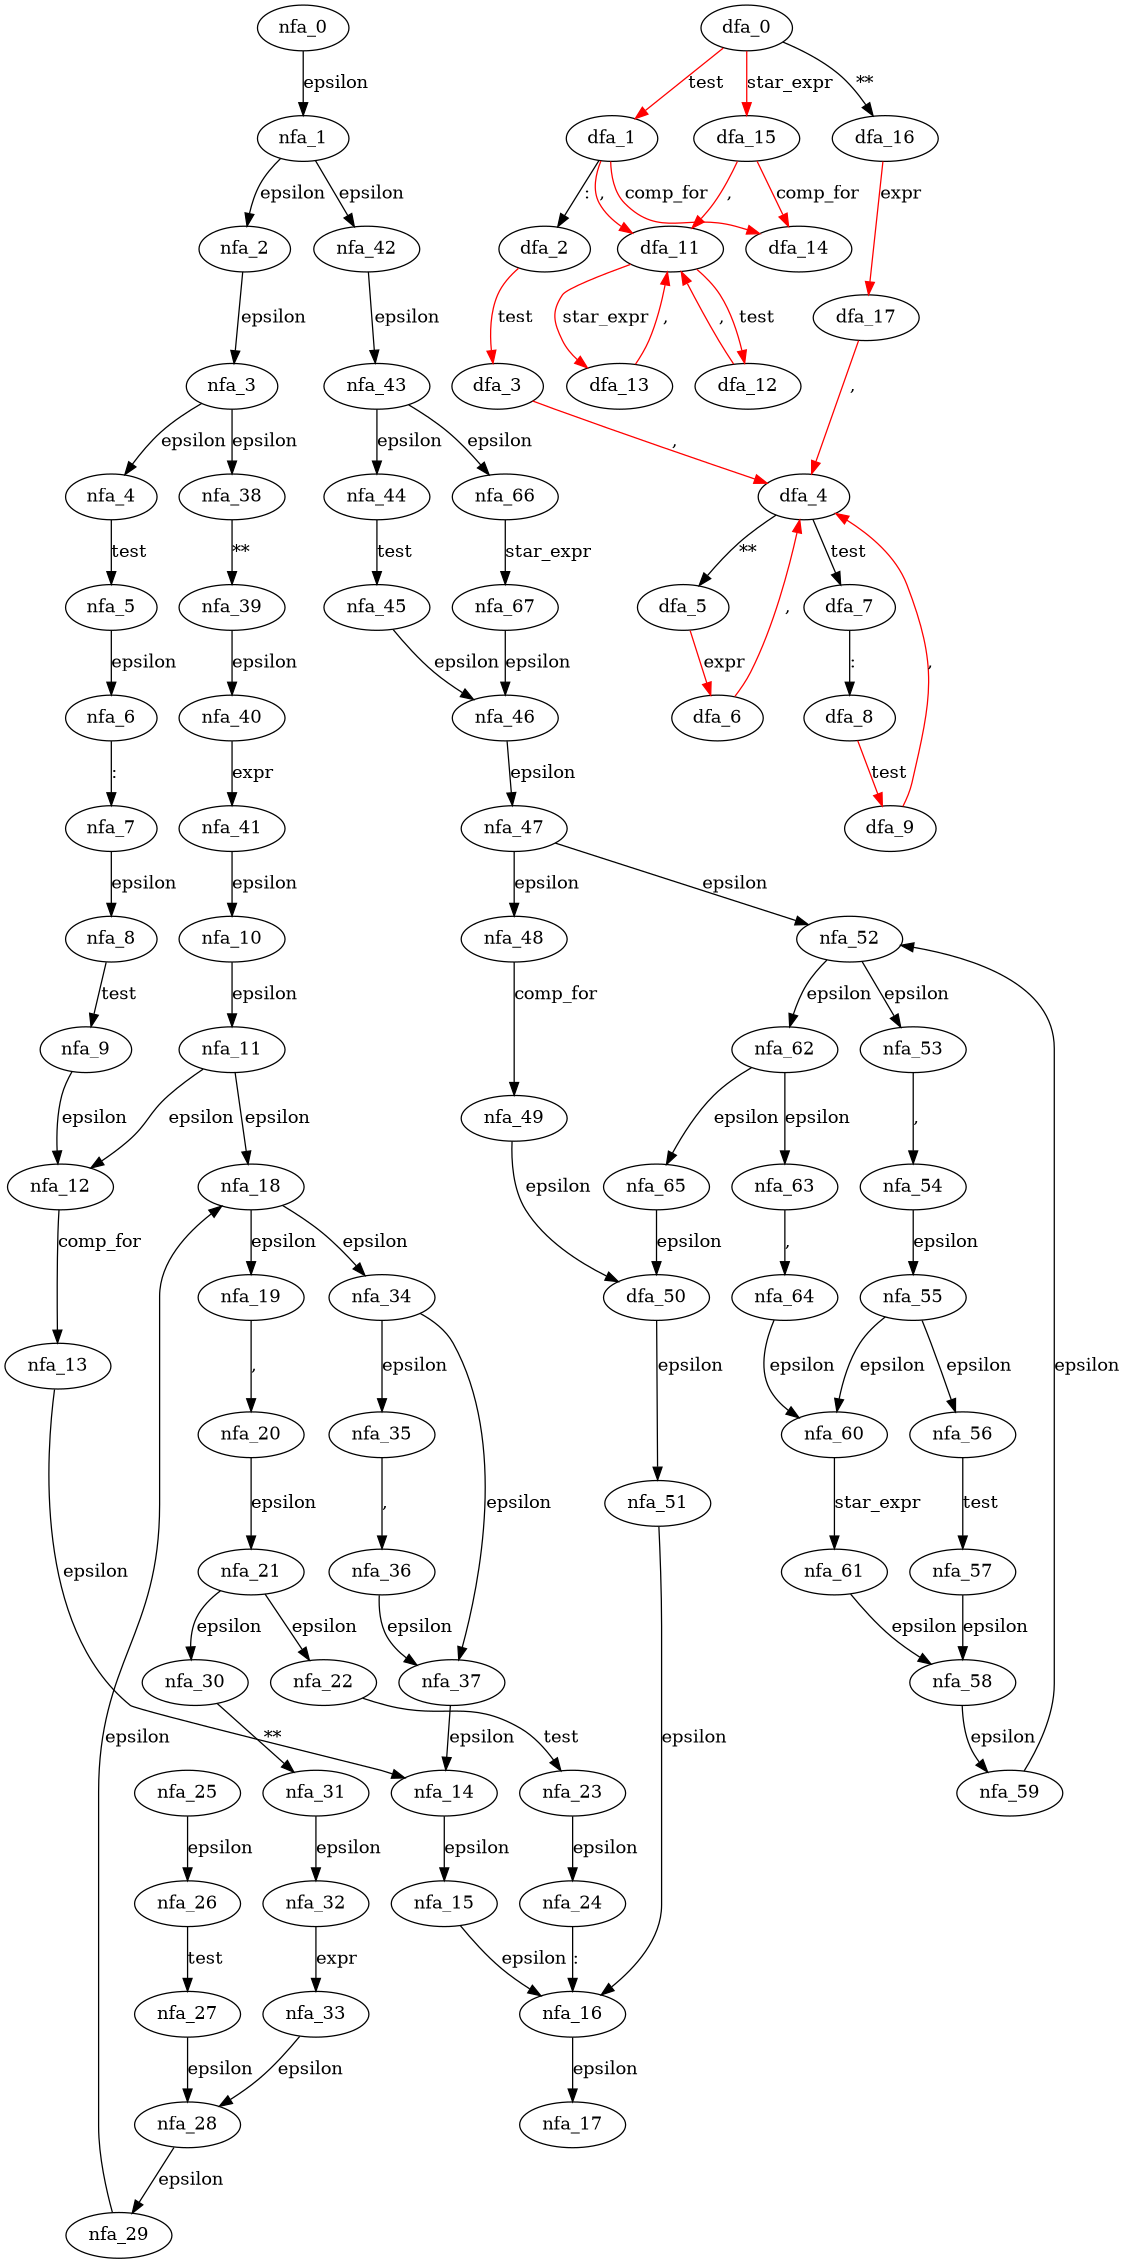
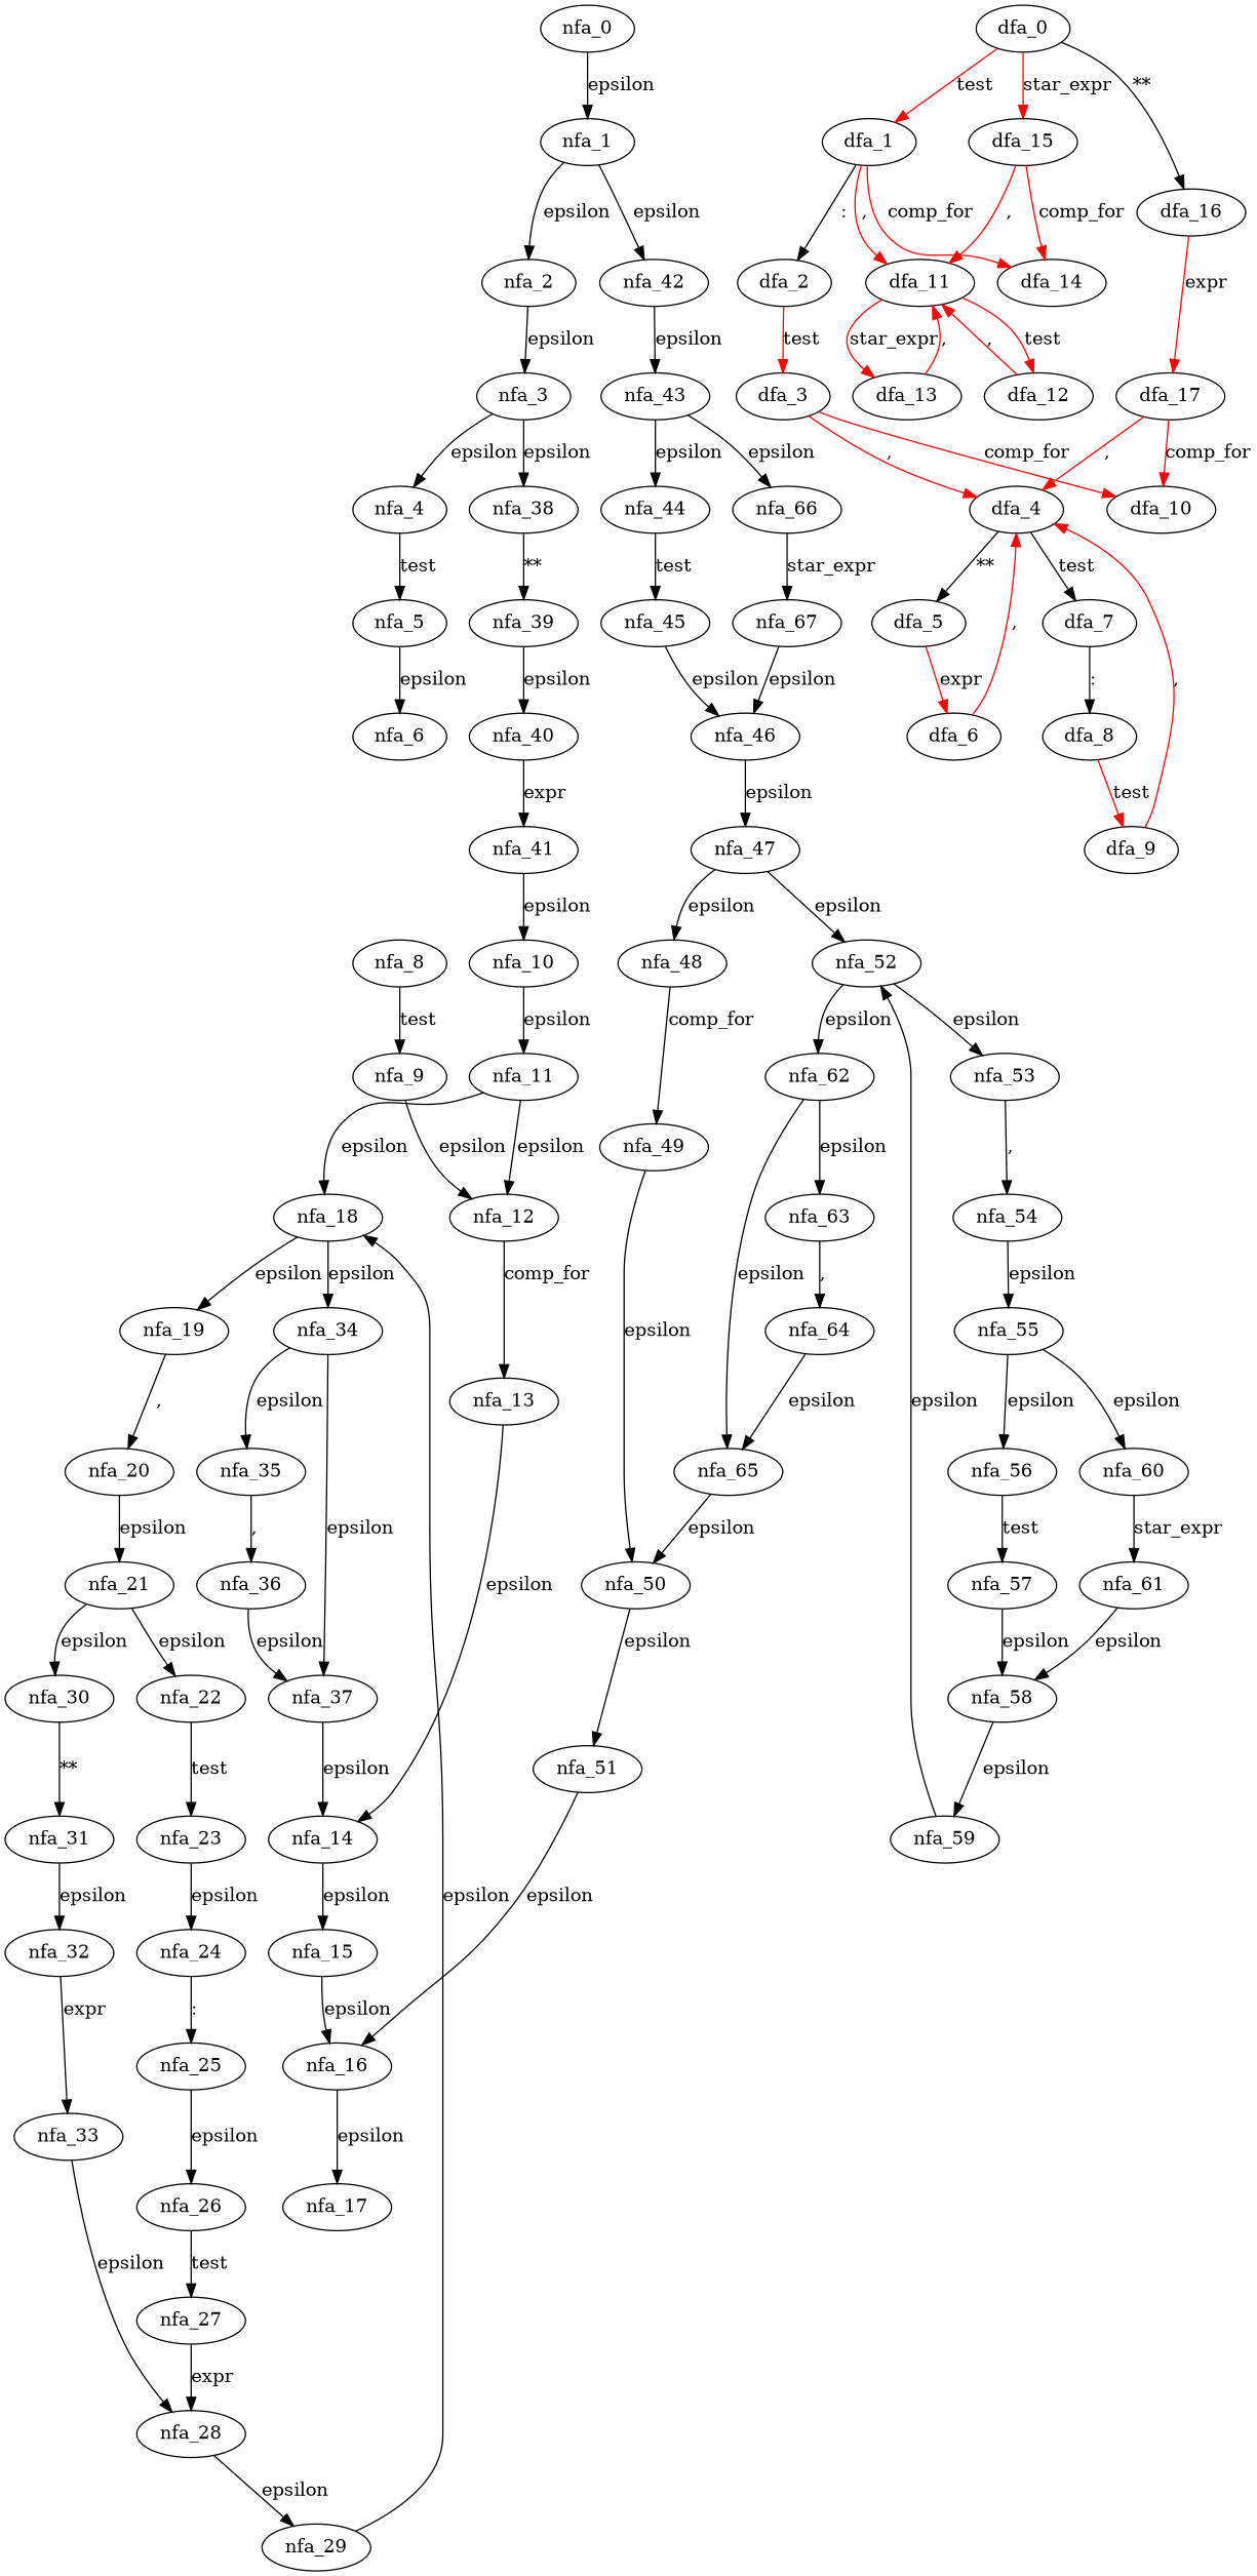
  digraph {
    nfa_0
    nfa_1
    nfa_2
    nfa_42
    nfa_3
    nfa_4
    nfa_38
    nfa_5
    nfa_6
-   nfa_7
    nfa_8
    nfa_9
    nfa_10
    nfa_11
    nfa_12
    nfa_18
    nfa_13
    nfa_14
    nfa_15
    nfa_16
    nfa_17
    nfa_19
    nfa_34
    nfa_20
    nfa_21
    nfa_22
    nfa_30
    nfa_23
    nfa_24
    nfa_25
    nfa_26
    nfa_27
    nfa_28
    nfa_29
    nfa_31
    nfa_32
    nfa_33
    nfa_35
    nfa_37
    nfa_36
    nfa_39
    nfa_40
    nfa_41
    nfa_43
    nfa_44
    nfa_66
    nfa_45
    nfa_46
    nfa_47
    nfa_48
    nfa_52
    nfa_49
-   nfa_50 [label=dfa_50]
+   nfa_50
    nfa_51
    nfa_53
    nfa_62
    nfa_54
    nfa_55
    nfa_56
    nfa_60
    nfa_57
    nfa_58
    nfa_59
    nfa_61
    nfa_63
    nfa_65
    nfa_64
    nfa_67
    dfa_0
    dfa_1
    dfa_15
    dfa_16
    dfa_2
    dfa_11
    dfa_14
    dfa_3
    dfa_4
+   dfa_10
    dfa_5
    dfa_7
    dfa_6
    dfa_8
    dfa_9
    dfa_12
    dfa_13
    dfa_17
    subgraph sub_1 {
      nfa_0
      nfa_1
      nfa_2
      nfa_42
      nfa_3
      nfa_4
      nfa_38
      nfa_5
      nfa_6
-     nfa_7
      nfa_8
      nfa_9
      nfa_10
      nfa_11
      nfa_12
      nfa_18
      nfa_13
      nfa_14
      nfa_15
      nfa_16
      nfa_17
      nfa_19
      nfa_34
      nfa_20
      nfa_21
      nfa_22
      nfa_30
      nfa_23
      nfa_24
      nfa_25
      nfa_26
      nfa_27
      nfa_28
      nfa_29
      nfa_31
      nfa_32
      nfa_33
      nfa_35
      nfa_37
      nfa_36
      nfa_39
      nfa_40
      nfa_41
      nfa_43
      nfa_44
      nfa_66
      nfa_45
      nfa_46
      nfa_47
      nfa_48
      nfa_52
      nfa_49
      nfa_50
      nfa_51
      nfa_53
      nfa_62
      nfa_54
      nfa_55
      nfa_56
      nfa_60
      nfa_57
      nfa_58
      nfa_59
      nfa_61
      nfa_63
      nfa_65
      nfa_64
      nfa_67
    }
    subgraph sub_2 {
      dfa_0
      dfa_1
      dfa_15
      dfa_16
      dfa_2
      dfa_11
      dfa_14
      dfa_3
      dfa_4
+     dfa_10
      dfa_5
      dfa_7
      dfa_6
      dfa_8
      dfa_9
      dfa_12
      dfa_13
      dfa_17
    }
    nfa_0 -> nfa_1 [label=epsilon]
    nfa_1 -> nfa_2 [label=epsilon]
    nfa_1 -> nfa_42 [label=epsilon]
    nfa_2 -> nfa_3 [label=epsilon]
    nfa_42 -> nfa_43 [label=epsilon]
    nfa_3 -> nfa_4 [label=epsilon]
    nfa_3 -> nfa_38 [label=epsilon]
    nfa_4 -> nfa_5 [label=test]
    nfa_38 -> nfa_39 [label="**"]
    nfa_5 -> nfa_6 [label=epsilon]
-   nfa_6 -> nfa_7 [label=":"]
-   nfa_7 -> nfa_8 [label=epsilon]
    nfa_8 -> nfa_9 [label=test]
    nfa_9 -> nfa_12 [label=epsilon]
    nfa_10 -> nfa_11 [label=epsilon]
    nfa_11 -> nfa_12 [label=epsilon]
    nfa_11 -> nfa_18 [label=epsilon]
    nfa_12 -> nfa_13 [label=comp_for]
    nfa_18 -> nfa_19 [label=epsilon]
    nfa_18 -> nfa_34 [label=epsilon]
    nfa_13 -> nfa_14 [label=epsilon]
    nfa_14 -> nfa_15 [label=epsilon]
    nfa_15 -> nfa_16 [label=epsilon]
    nfa_16 -> nfa_17 [label=epsilon]
    nfa_19 -> nfa_20 [label=","]
    nfa_34 -> nfa_35 [label=epsilon]
    nfa_34 -> nfa_37 [label=epsilon]
    nfa_20 -> nfa_21 [label=epsilon]
    nfa_21 -> nfa_22 [label=epsilon]
    nfa_21 -> nfa_30 [label=epsilon]
    nfa_22 -> nfa_23 [label=test]
    nfa_30 -> nfa_31 [label="**"]
    nfa_23 -> nfa_24 [label=epsilon]
-   nfa_24 -> nfa_16 [label=":"]
+   nfa_24 -> nfa_25 [label=":"]
    nfa_25 -> nfa_26 [label=epsilon]
    nfa_26 -> nfa_27 [label=test]
-   nfa_27 -> nfa_28 [label=epsilon]
+   nfa_27 -> nfa_28 [label=expr]
    nfa_28 -> nfa_29 [label=epsilon]
    nfa_29 -> nfa_18 [label=epsilon]
    nfa_31 -> nfa_32 [label=epsilon]
    nfa_32 -> nfa_33 [label=expr]
    nfa_33 -> nfa_28 [label=epsilon]
    nfa_35 -> nfa_36 [label=","]
    nfa_37 -> nfa_14 [label=epsilon]
    nfa_36 -> nfa_37 [label=epsilon]
    nfa_39 -> nfa_40 [label=epsilon]
    nfa_40 -> nfa_41 [label=expr]
    nfa_41 -> nfa_10 [label=epsilon]
    nfa_43 -> nfa_44 [label=epsilon]
    nfa_43 -> nfa_66 [label=epsilon]
    nfa_44 -> nfa_45 [label=test]
    nfa_66 -> nfa_67 [label=star_expr]
    nfa_45 -> nfa_46 [label=epsilon]
    nfa_46 -> nfa_47 [label=epsilon]
    nfa_47 -> nfa_48 [label=epsilon]
    nfa_47 -> nfa_52 [label=epsilon]
    nfa_48 -> nfa_49 [label=comp_for]
    nfa_52 -> nfa_53 [label=epsilon]
    nfa_52 -> nfa_62 [label=epsilon]
    nfa_49 -> nfa_50 [label=epsilon]
    nfa_50 -> nfa_51 [label=epsilon]
    nfa_51 -> nfa_16 [label=epsilon]
    nfa_53 -> nfa_54 [label=","]
    nfa_62 -> nfa_63 [label=epsilon]
    nfa_62 -> nfa_65 [label=epsilon]
    nfa_54 -> nfa_55 [label=epsilon]
    nfa_55 -> nfa_56 [label=epsilon]
    nfa_55 -> nfa_60 [label=epsilon]
    nfa_56 -> nfa_57 [label=test]
    nfa_60 -> nfa_61 [label=star_expr]
    nfa_57 -> nfa_58 [label=epsilon]
    nfa_58 -> nfa_59 [label=epsilon]
    nfa_59 -> nfa_52 [label=epsilon]
    nfa_61 -> nfa_58 [label=epsilon]
    nfa_63 -> nfa_64 [label=","]
    nfa_65 -> nfa_50 [label=epsilon]
-   nfa_64 -> nfa_60 [label=epsilon]
+   nfa_64 -> nfa_65 [label=epsilon]
    nfa_67 -> nfa_46 [label=epsilon]
    dfa_0 -> dfa_1 [color=red label=test]
    dfa_0 -> dfa_15 [color=red label=star_expr]
    dfa_0 -> dfa_16 [label="**"]
    dfa_1 -> dfa_2 [label=":"]
    dfa_1 -> dfa_11 [color=red label=","]
    dfa_1 -> dfa_14 [color=red label=comp_for]
    dfa_15 -> dfa_11 [color=red label=","]
    dfa_15 -> dfa_14 [color=red label=comp_for]
    dfa_16 -> dfa_17 [color=red label=expr]
    dfa_2 -> dfa_3 [color=red label=test]
    dfa_11 -> dfa_12 [color=red label=test]
    dfa_11 -> dfa_13 [color=red label=star_expr]
    dfa_3 -> dfa_4 [color=red label=","]
+   dfa_3 -> dfa_10 [color=red label=comp_for]
    dfa_4 -> dfa_5 [label="**"]
    dfa_4 -> dfa_7 [label=test]
    dfa_5 -> dfa_6 [color=red label=expr]
    dfa_7 -> dfa_8 [label=":"]
    dfa_6 -> dfa_4 [color=red label=","]
    dfa_8 -> dfa_9 [color=red label=test]
    dfa_9 -> dfa_4 [color=red label=","]
    dfa_12 -> dfa_11 [color=red label=","]
    dfa_13 -> dfa_11 [color=red label=","]
    dfa_17 -> dfa_4 [color=red label=","]
+   dfa_17 -> dfa_10 [color=red label=comp_for]
  }
